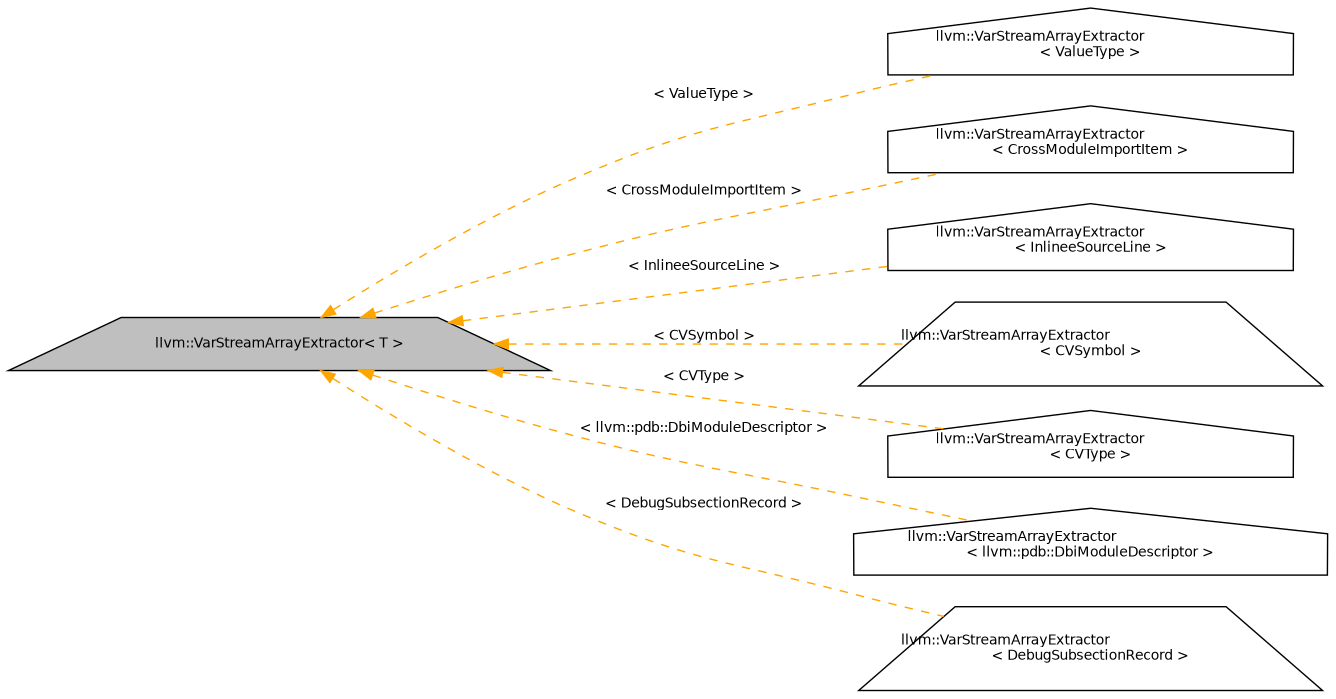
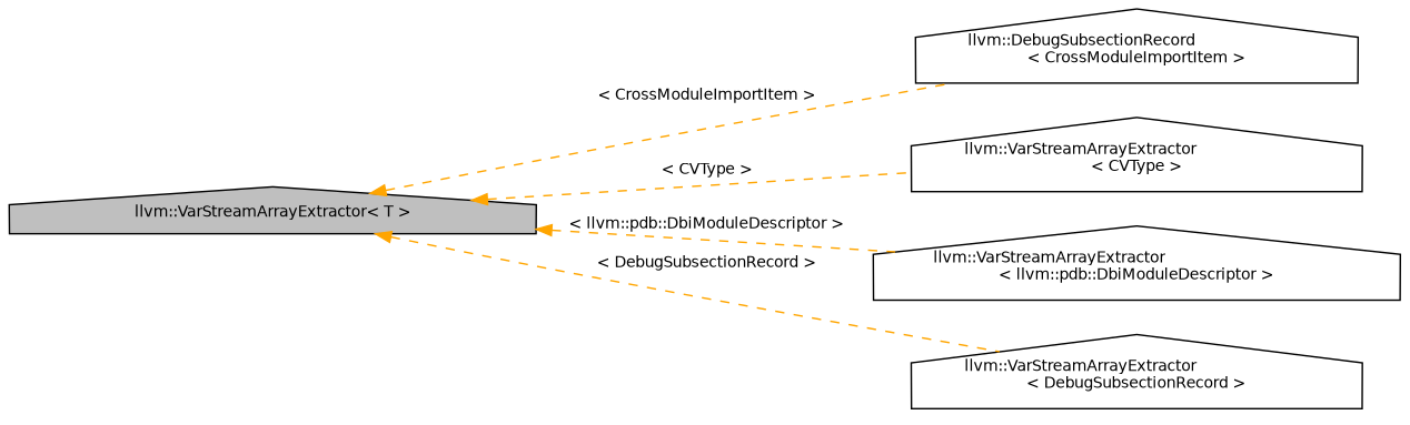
  digraph {
    rankdir=LR
    node [color=black fontname=Helvetica fontsize=10 shape=house]
    edge [color=orange dir=back fontname=Helvetica fontsize=10 labelfontname=Helvetica labelfontsize=10 style=dashed]
-   n1 [fillcolor=grey75 fontcolor=black height=0.2 label="llvm::VarStreamArrayExtractor\< T \>" shape=trapezium style=filled width=0.4]
-   n2 [height=0.2 label="llvm::VarStreamArrayExtractor\l\< ValueType \>" width=0.4]
-   n3 [height=0.2 label="llvm::VarStreamArrayExtractor\l\< CrossModuleImportItem \>" width=0.4]
-   n4 [height=0.2 label="llvm::VarStreamArrayExtractor\l\< InlineeSourceLine \>" width=0.4]
-   n5 [height=0.2 label="llvm::VarStreamArrayExtractor\l\< CVSymbol \>" shape=trapezium width=0.4]
+   n1 [fillcolor=grey75 fontcolor=black height=0.2 label="llvm::VarStreamArrayExtractor\< T \>" style=filled width=0.4]
+   n3 [height=0.2 label="llvm::DebugSubsectionRecord\l\< CrossModuleImportItem \>" width=0.4]
    n6 [height=0.2 label="llvm::VarStreamArrayExtractor\l\< CVType \>" width=0.4]
    n7 [height=0.2 label="llvm::VarStreamArrayExtractor\l\< llvm::pdb::DbiModuleDescriptor \>" width=0.4]
-   n8 [height=0.2 label="llvm::VarStreamArrayExtractor\l\< DebugSubsectionRecord \>" shape=trapezium width=0.4]
-   n1 -> n2 [label=" \< ValueType \>"]
+   n8 [height=0.2 label="llvm::VarStreamArrayExtractor\l\< DebugSubsectionRecord \>" width=0.4]
    n1 -> n3 [label=" \< CrossModuleImportItem \>"]
-   n1 -> n4 [label=" \< InlineeSourceLine \>"]
-   n1 -> n5 [label=" \< CVSymbol \>"]
    n1 -> n6 [label=" \< CVType \>"]
    n1 -> n7 [label=" \< llvm::pdb::DbiModuleDescriptor \>"]
    n1 -> n8 [label=" \< DebugSubsectionRecord \>"]
  }
